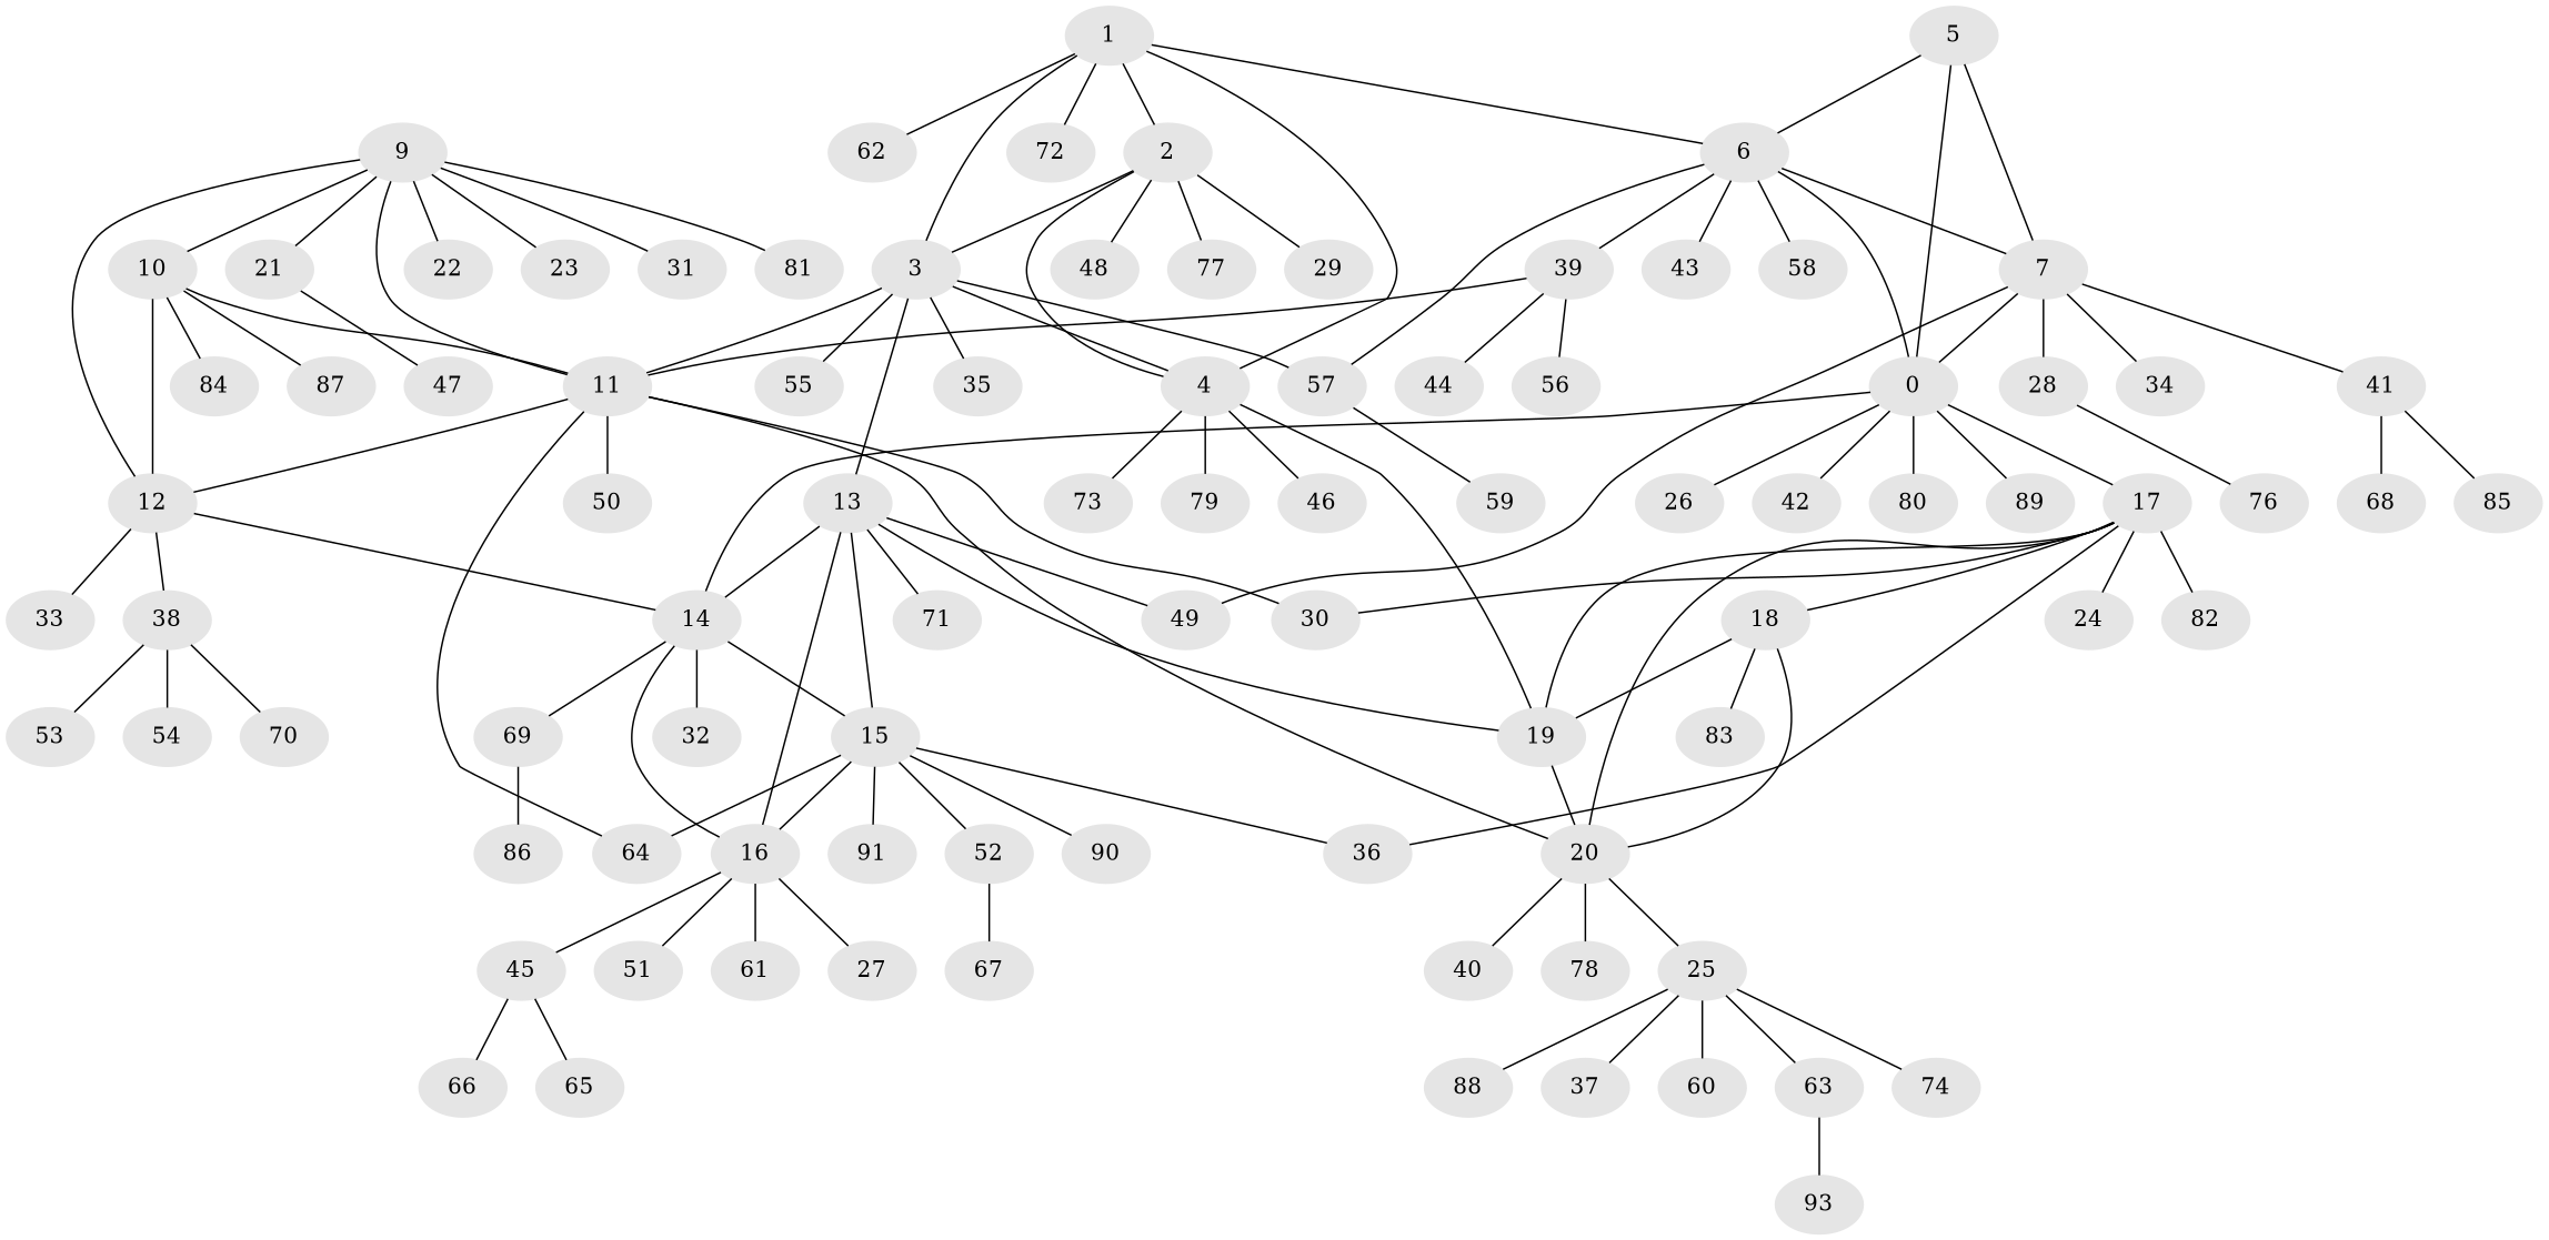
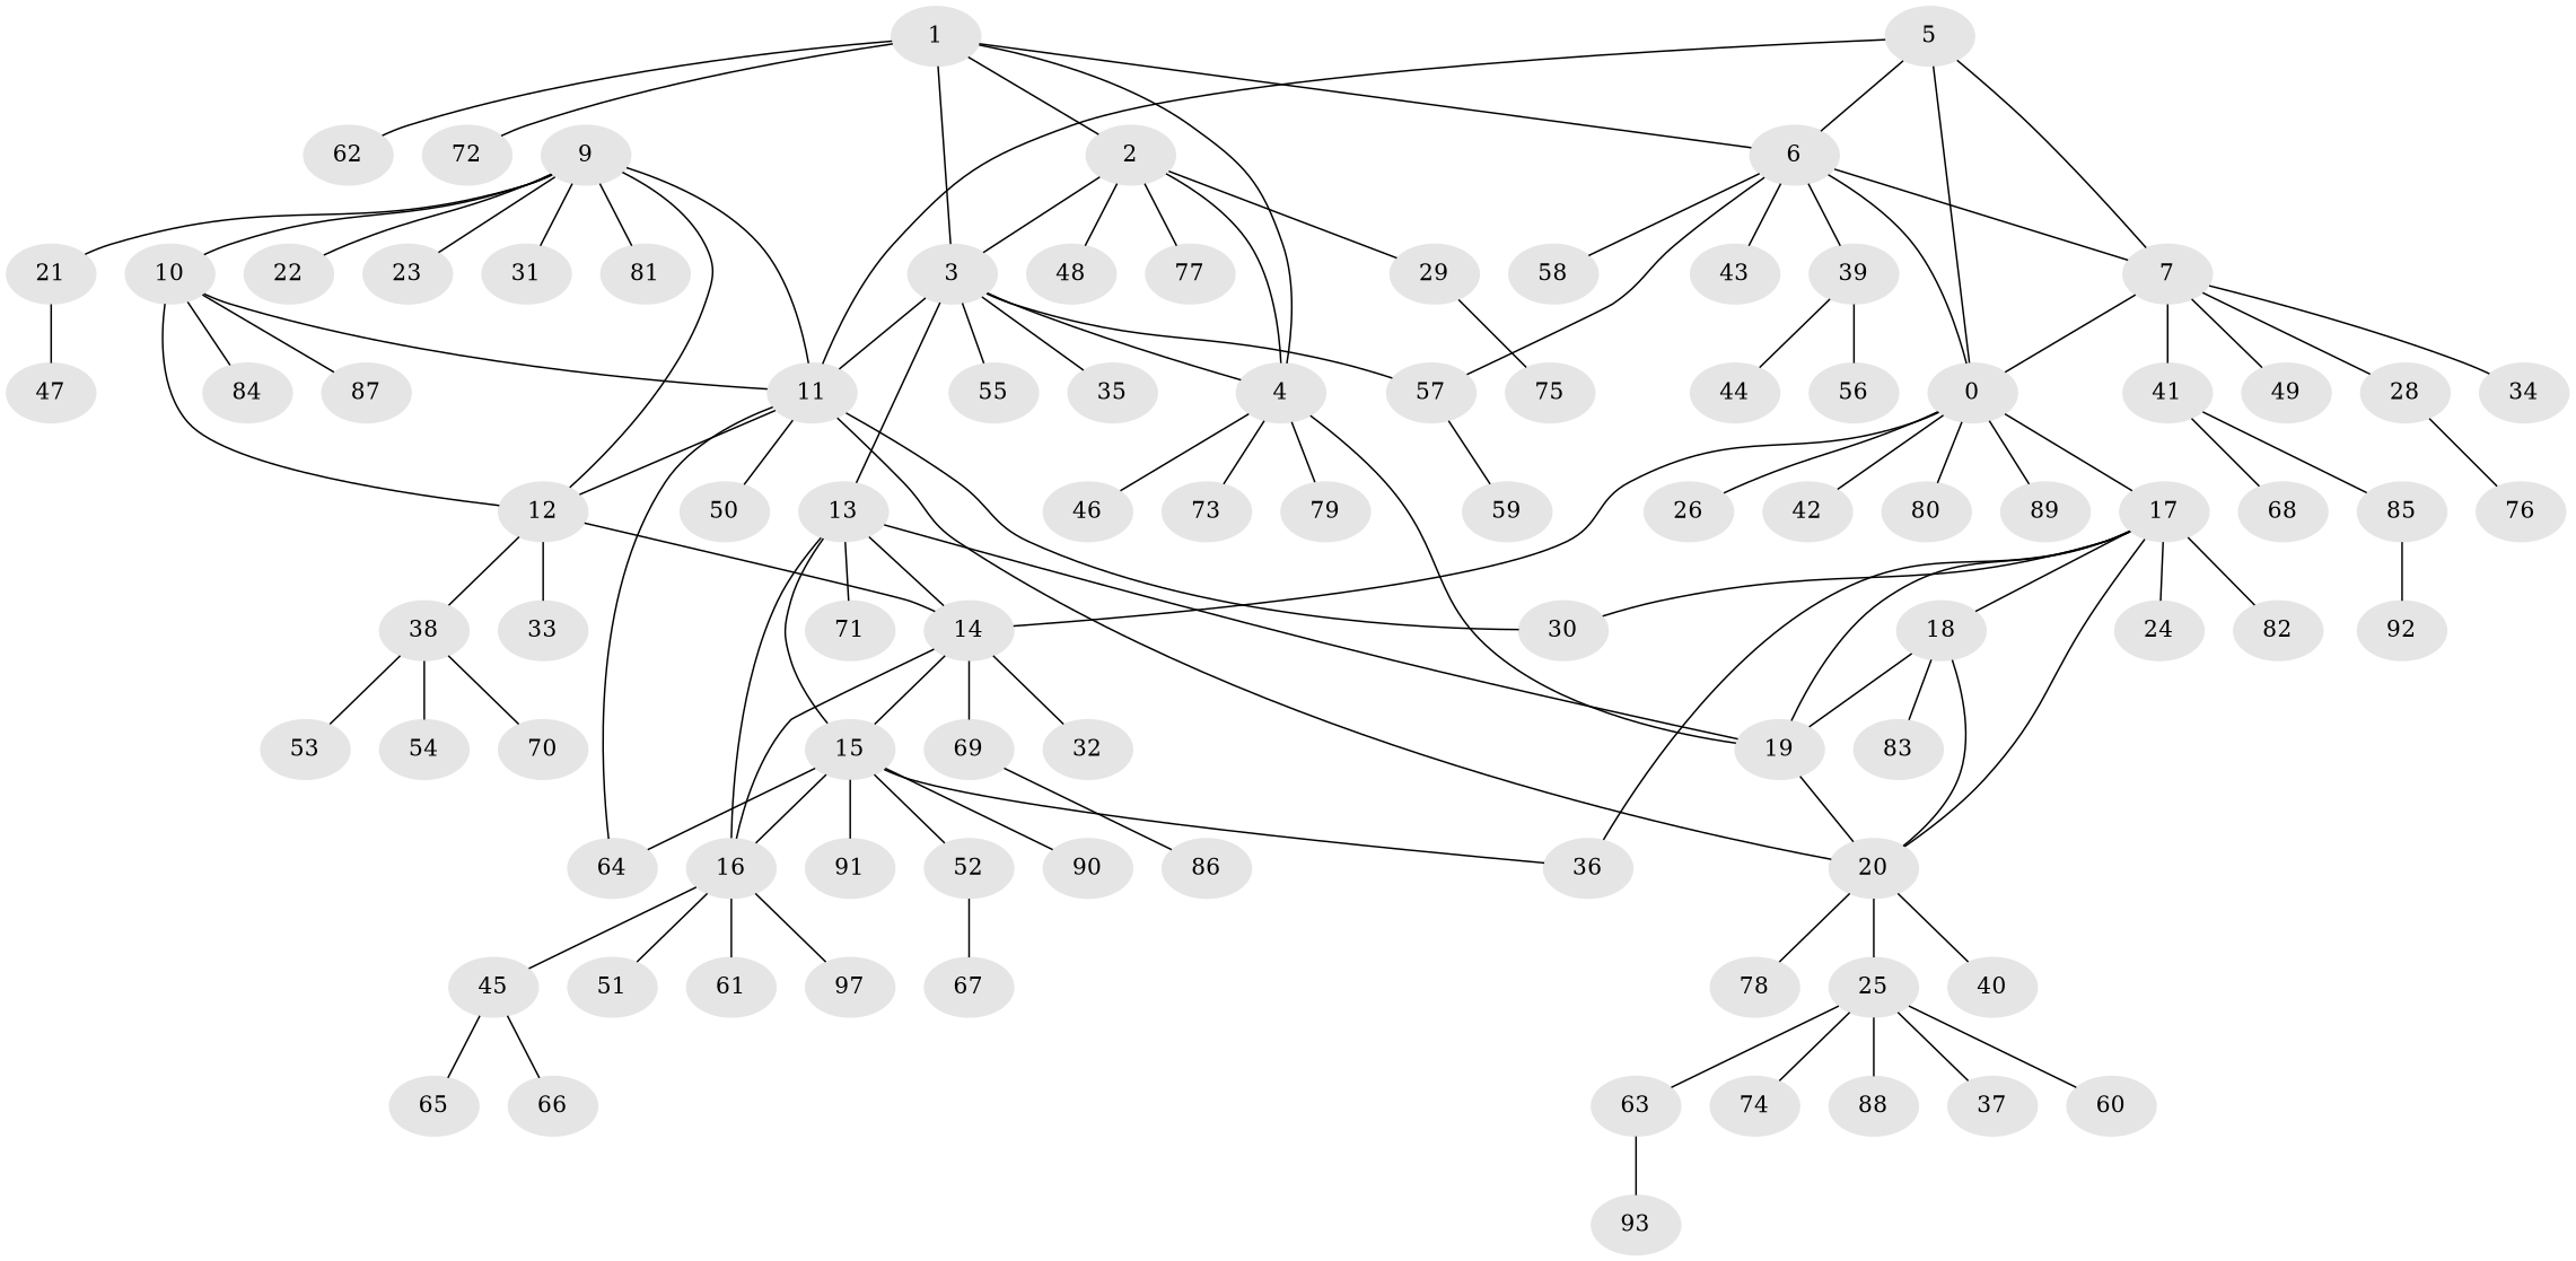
  graph {
    node [color=gray90 style=filled]
    1
    2
    3
    4
    6
    62
    72
    29
    48
    77
    11
    13
    35
    55
    57
    19
    46
    73
    79
    7
    n21 [label=0]
    39
    43
    58
+   75
    12
    20
    30
    50
    64
    49
    14
    15
    16
    71
    59
    5
    28
    34
    41
    17
    26
    42
    80
    89
    44
    56
    76
    68
    85
    32
    69
    36
    18
    24
    82
    9
    10
    21
    22
    23
    31
    81
    84
    87
    33
    38
    47
    25
    40
    78
    53
    54
    70
    52
    90
    91
-   27
+   27 [label=97]
    45
    51
    61
    86
    67
    65
    66
    83
    37
    60
    63
    74
    88
    93
+   92
    1 -- 2
    1 -- 3
    1 -- 4
    1 -- 6
    1 -- 62
    1 -- 72
    2 -- 3
    2 -- 4
    2 -- 29
    2 -- 48
    2 -- 77
    3 -- 4
    3 -- 11
    3 -- 13
    3 -- 35
    3 -- 55
    3 -- 57
    4 -- 19
    4 -- 46
    4 -- 73
    4 -- 79
    6 -- 57
    6 -- 7
    6 -- n21
    6 -- 39
    6 -- 43
    6 -- 58
+   29 -- 75
    11 -- 12
    11 -- 20
    11 -- 30
    11 -- 50
    11 -- 64
    13 -- 19
-   13 -- 49
    13 -- 14
    13 -- 15
    13 -- 16
    13 -- 71
    57 -- 59
    19 -- 20
    7 -- n21
    7 -- 49
    7 -- 28
    7 -- 34
    7 -- 41
    n21 -- 14
    n21 -- 17
    n21 -- 26
    n21 -- 42
    n21 -- 80
    n21 -- 89
    39 -- 44
    39 -- 56
    12 -- 14
    12 -- 33
    12 -- 38
    20 -- 25
    20 -- 40
    20 -- 78
    14 -- 15
    14 -- 16
    14 -- 32
    14 -- 69
    15 -- 64
    15 -- 16
    15 -- 36
    15 -- 52
    15 -- 90
    15 -- 91
    16 -- 27
    16 -- 45
    16 -- 51
    16 -- 61
    5 -- 6
-   39 -- 11
+   5 -- 11
    5 -- 7
    5 -- n21
    28 -- 76
    41 -- 68
    41 -- 85
    17 -- 19
    17 -- 20
    17 -- 30
    17 -- 36
    17 -- 18
    17 -- 24
    17 -- 82
+   85 -- 92
    69 -- 86
    18 -- 19
    18 -- 20
    18 -- 83
    9 -- 11
    9 -- 12
    9 -- 10
    9 -- 21
    9 -- 22
    9 -- 23
    9 -- 31
    9 -- 81
    10 -- 11
    10 -- 12
    10 -- 84
    10 -- 87
    21 -- 47
    38 -- 53
    38 -- 54
    38 -- 70
    25 -- 37
    25 -- 60
    25 -- 63
    25 -- 74
    25 -- 88
    52 -- 67
    45 -- 65
    45 -- 66
    63 -- 93
  }
